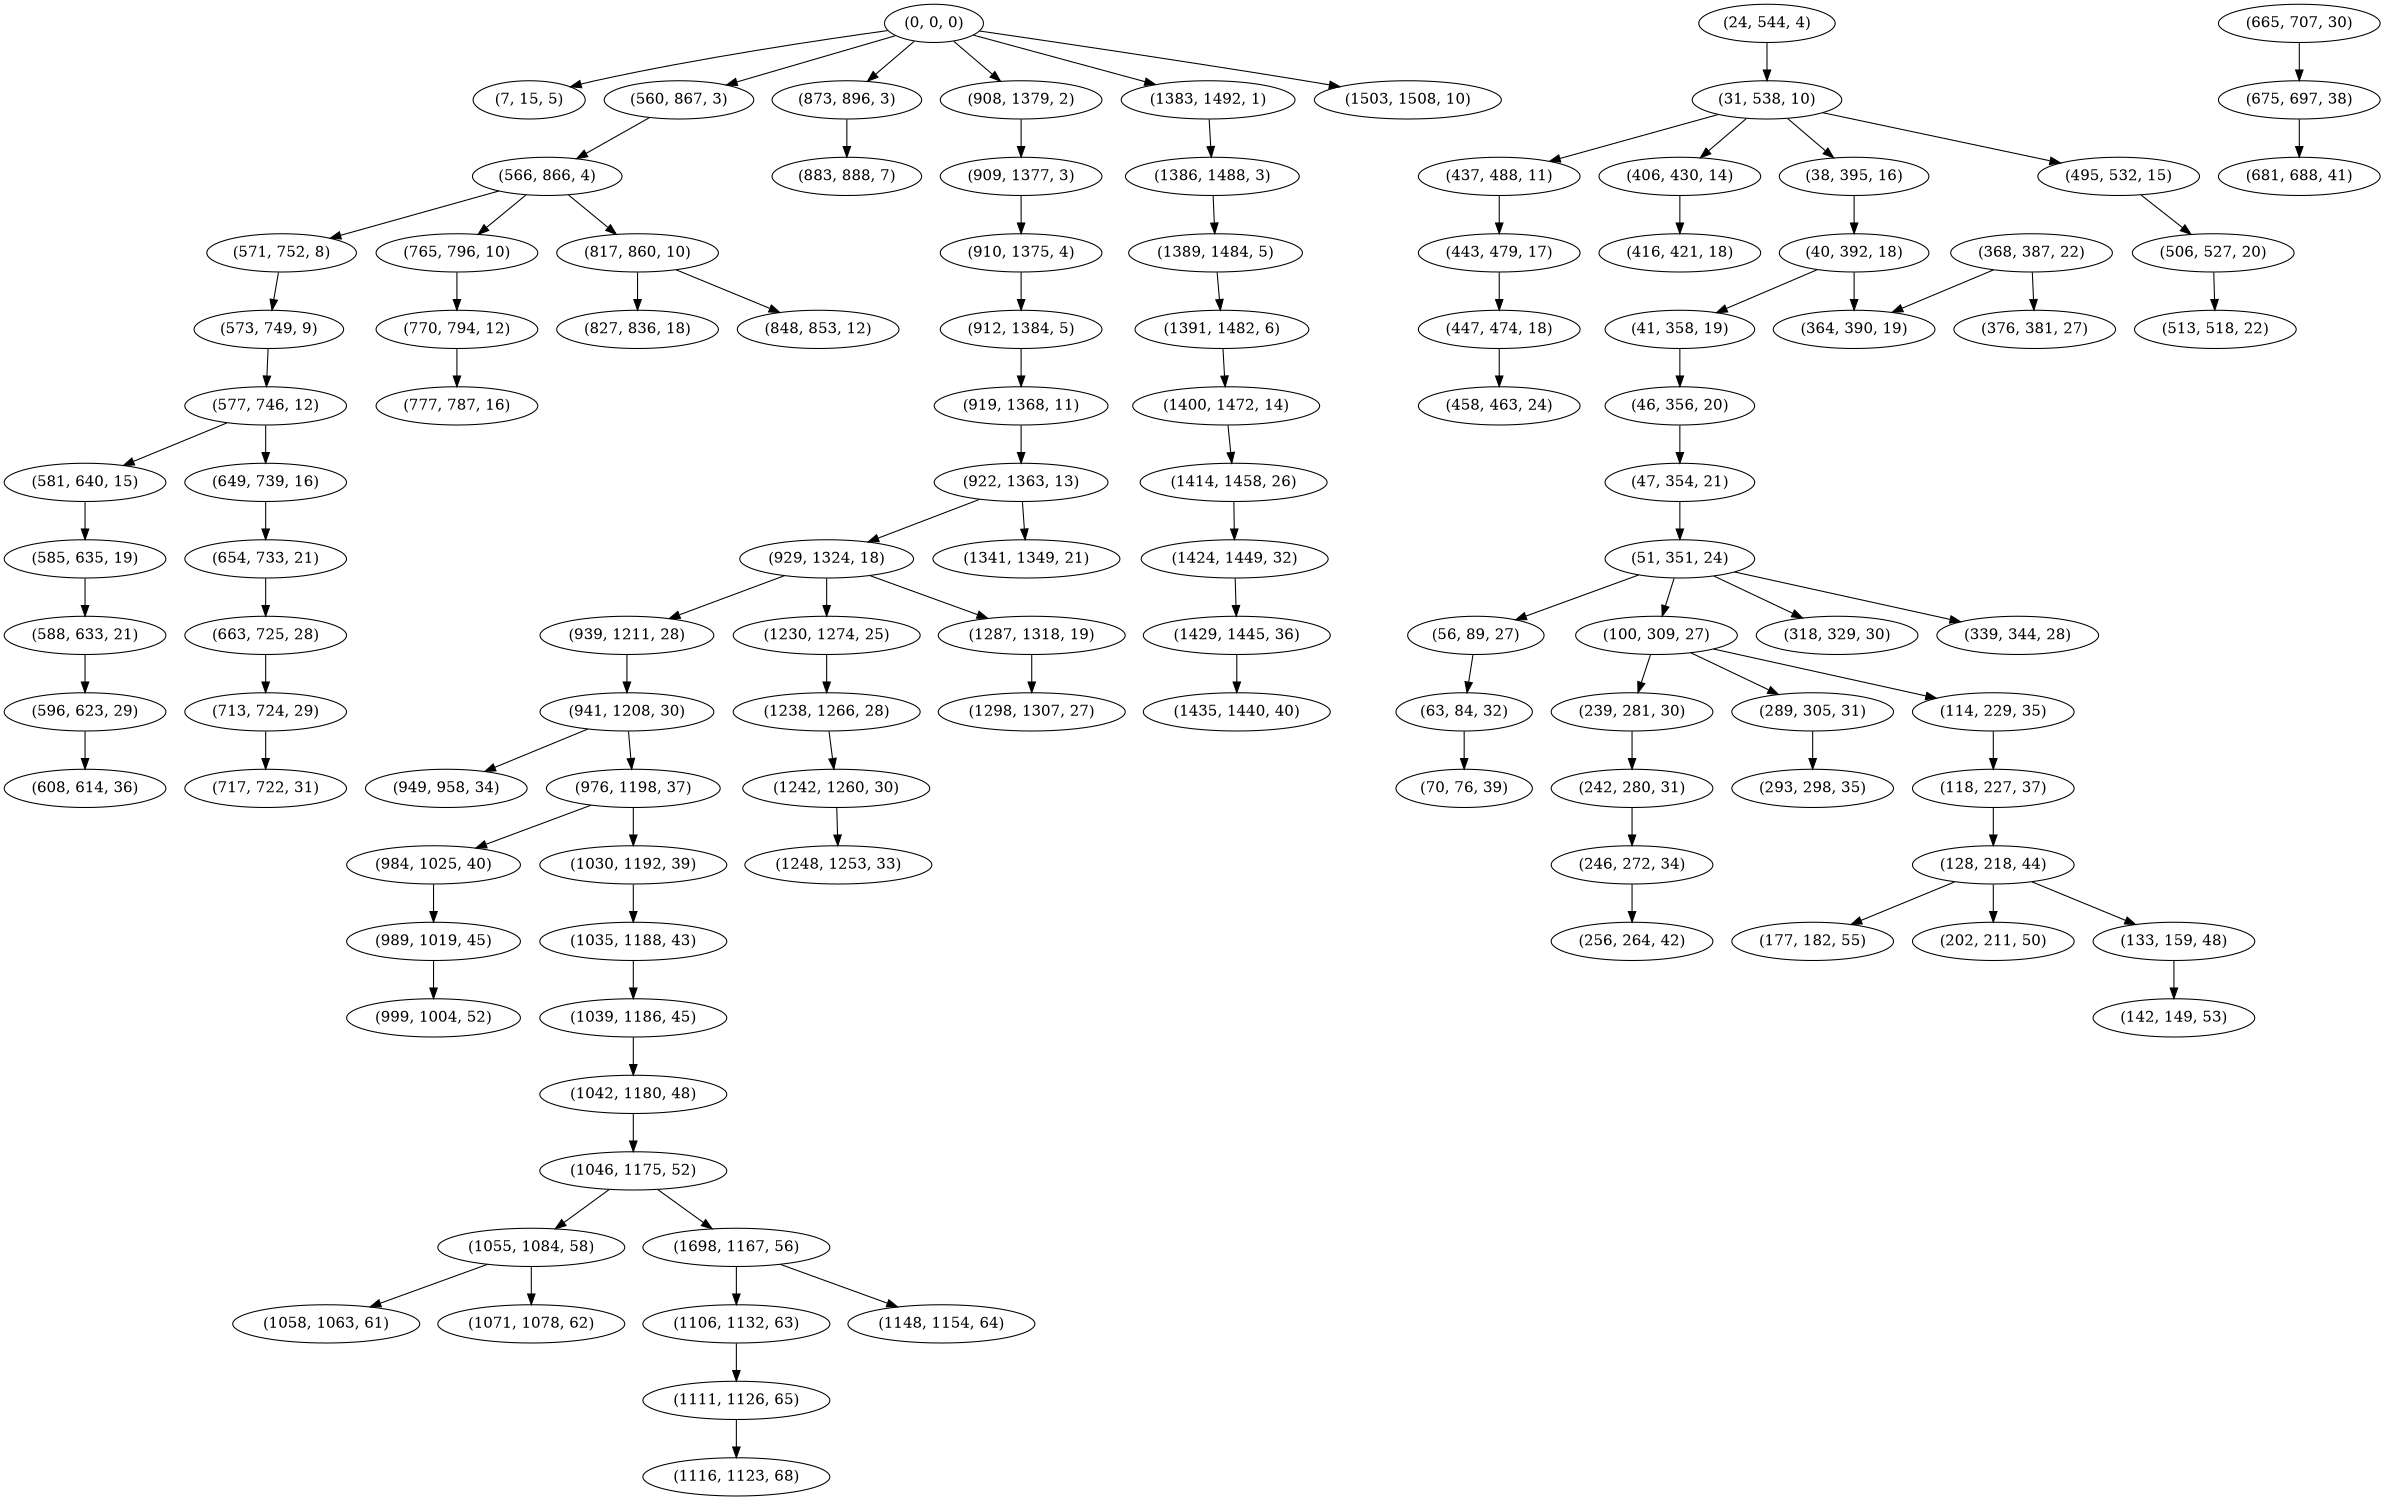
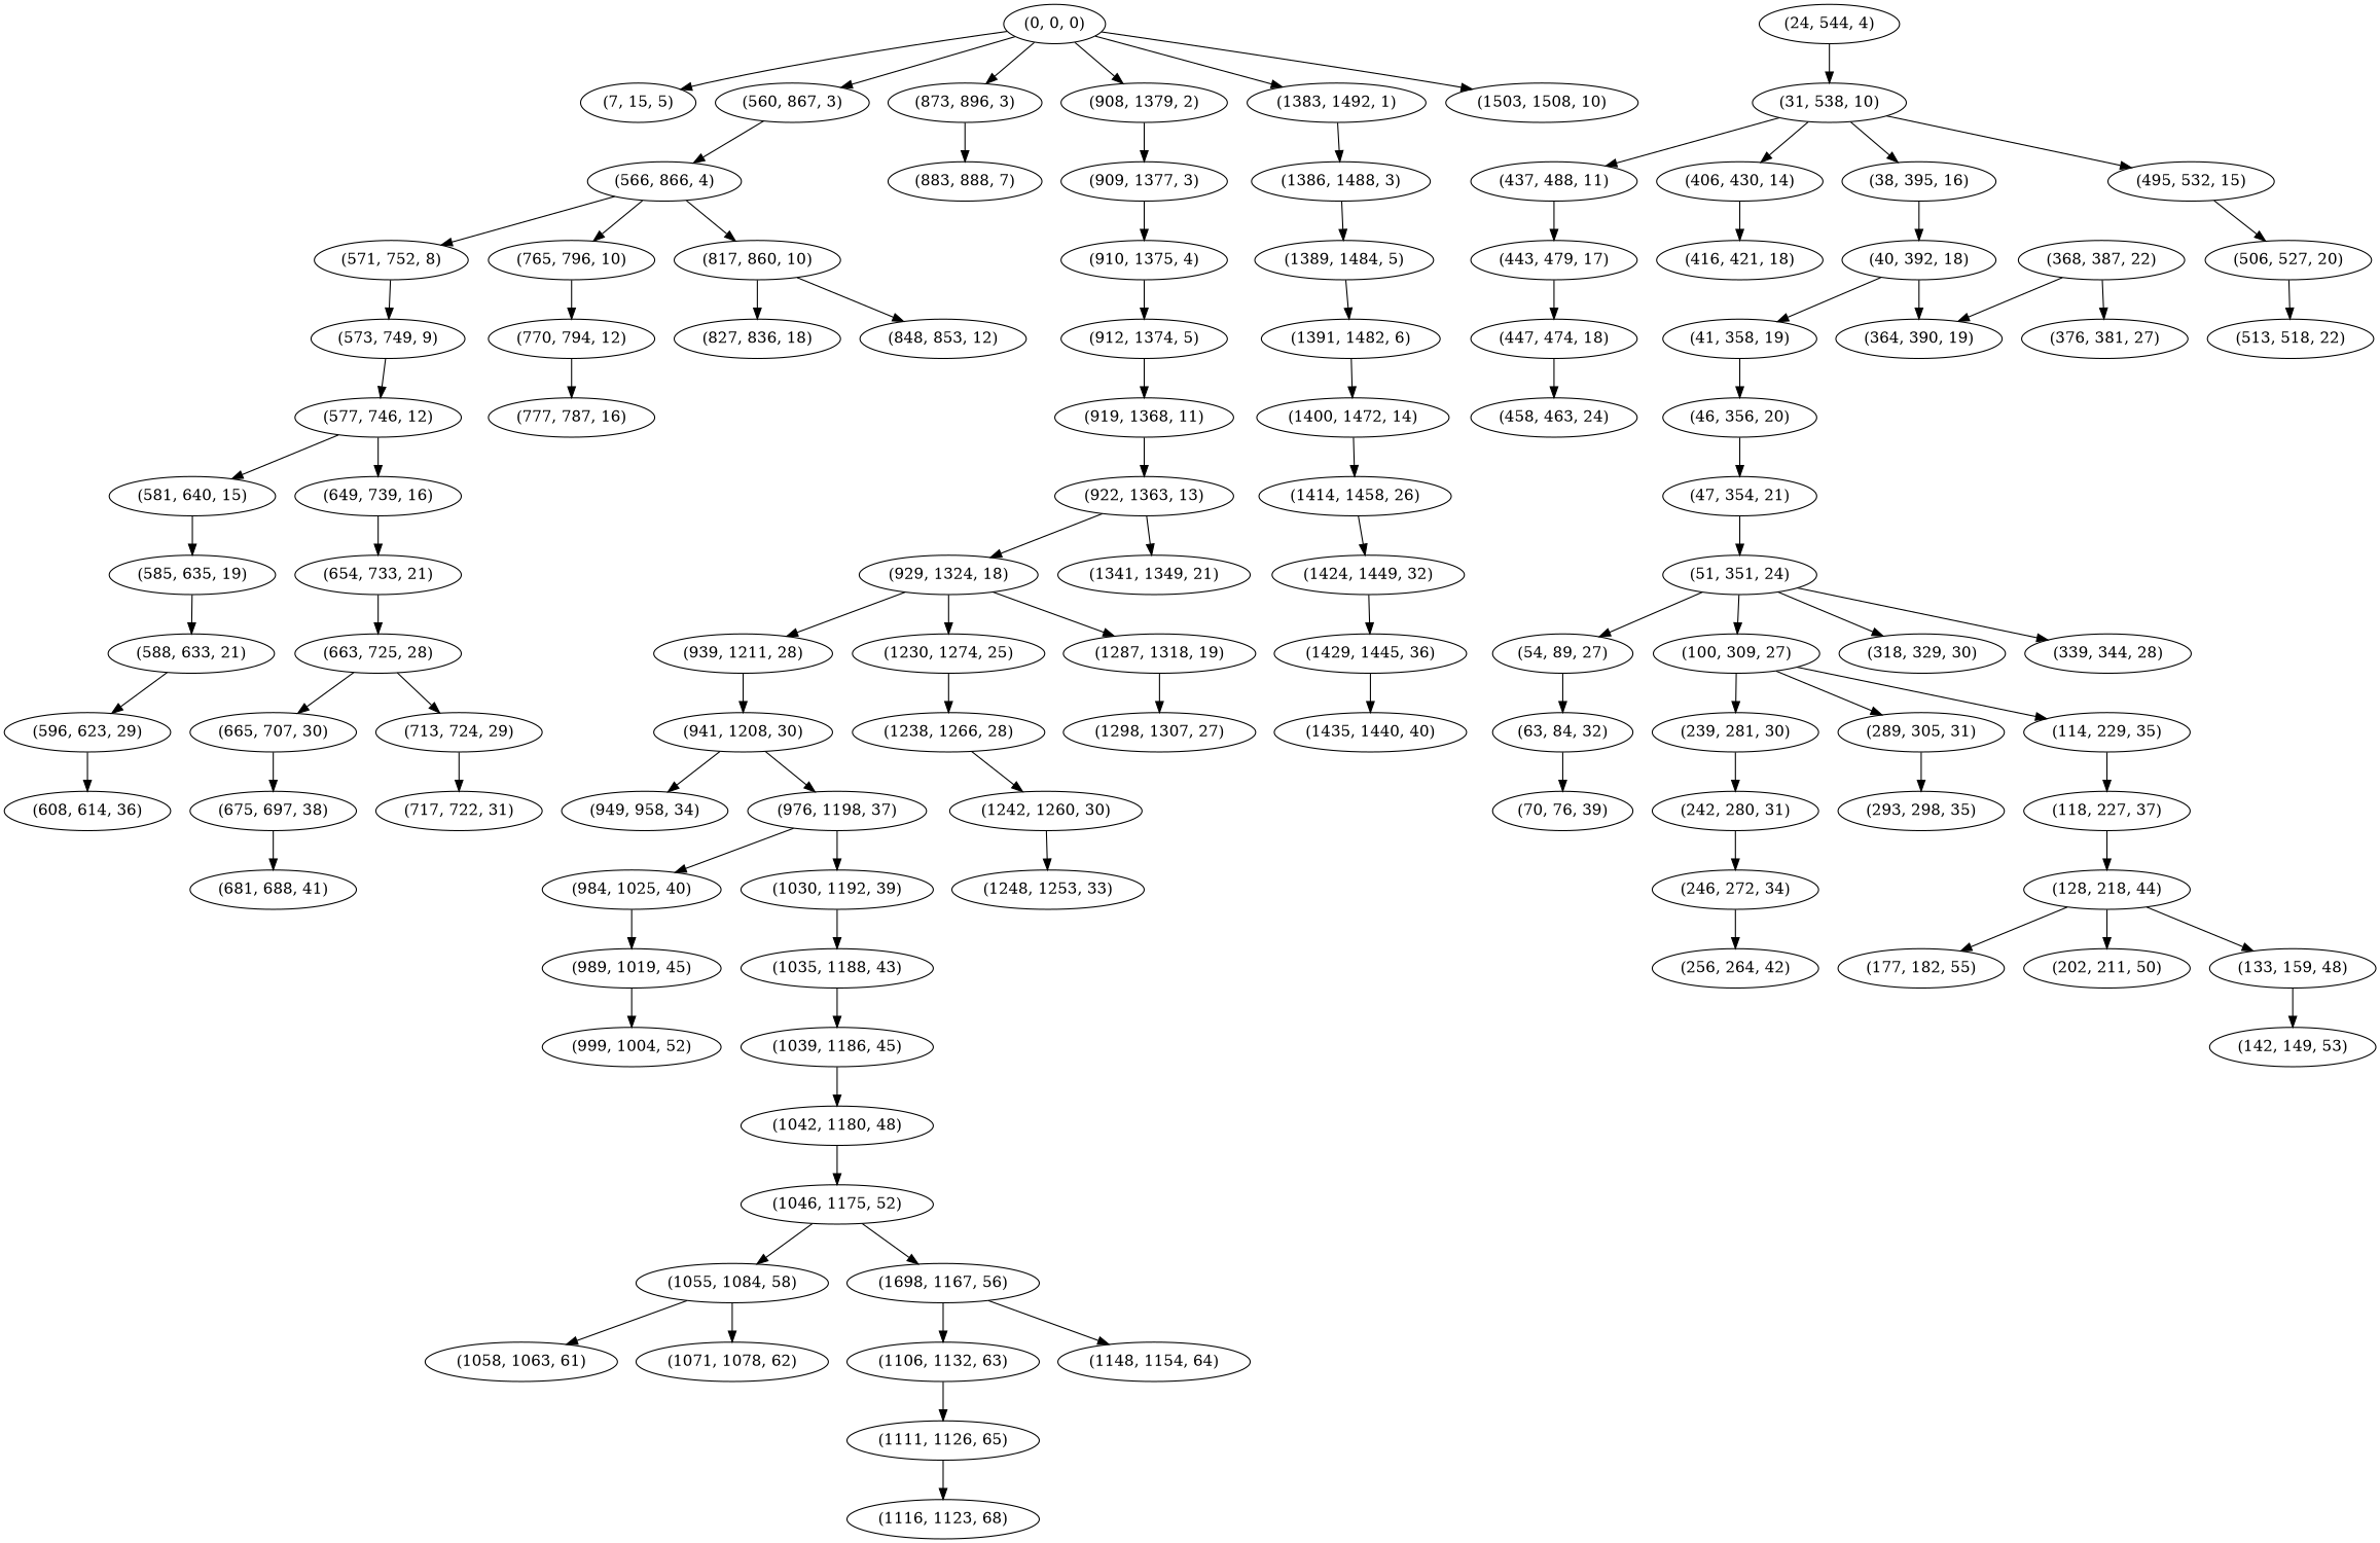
  digraph {
    "(0, 0, 0)"
    "(7, 15, 5)"
    "(560, 867, 3)"
    "(873, 896, 3)"
    "(908, 1379, 2)"
    "(1383, 1492, 1)"
    "(1503, 1508, 10)"
    "(24, 544, 4)"
    "(31, 538, 10)"
    "(566, 866, 4)"
    "(883, 888, 7)"
    "(909, 1377, 3)"
    "(1386, 1488, 3)"
    "(38, 395, 16)"
    "(406, 430, 14)"
    "(437, 488, 11)"
    "(495, 532, 15)"
    "(40, 392, 18)"
    "(416, 421, 18)"
    "(443, 479, 17)"
    "(506, 527, 20)"
    "(41, 358, 19)"
    "(364, 390, 19)"
    "(46, 356, 20)"
    "(47, 354, 21)"
    "(51, 351, 24)"
-   "(56, 89, 27)"
+   "(56, 89, 27)" [label="(54, 89, 27)"]
    "(100, 309, 27)"
    "(318, 329, 30)"
    "(339, 344, 28)"
    "(63, 84, 32)"
    "(114, 229, 35)"
    "(239, 281, 30)"
    "(289, 305, 31)"
    "(70, 76, 39)"
    "(118, 227, 37)"
    "(242, 280, 31)"
    "(293, 298, 35)"
    "(128, 218, 44)"
    "(133, 159, 48)"
    "(177, 182, 55)"
    "(202, 211, 50)"
    "(142, 149, 53)"
    "(246, 272, 34)"
    "(256, 264, 42)"
    "(368, 387, 22)"
    "(376, 381, 27)"
    "(447, 474, 18)"
    "(458, 463, 24)"
    "(513, 518, 22)"
    "(571, 752, 8)"
    "(765, 796, 10)"
    "(817, 860, 10)"
    "(573, 749, 9)"
    "(770, 794, 12)"
    "(827, 836, 18)"
    "(848, 853, 12)"
    "(577, 746, 12)"
    "(581, 640, 15)"
    "(649, 739, 16)"
    "(585, 635, 19)"
    "(654, 733, 21)"
    "(588, 633, 21)"
    "(596, 623, 29)"
    "(608, 614, 36)"
    "(663, 725, 28)"
    "(665, 707, 30)"
    "(713, 724, 29)"
    "(675, 697, 38)"
    "(717, 722, 31)"
    "(681, 688, 41)"
    "(777, 787, 16)"
    "(910, 1375, 4)"
-   "(912, 1374, 5)" [label="(912, 1384, 5)"]
+   "(912, 1374, 5)"
    "(919, 1368, 11)"
    "(922, 1363, 13)"
    "(929, 1324, 18)"
    "(1341, 1349, 21)"
    "(939, 1211, 28)"
    "(1230, 1274, 25)"
    "(1287, 1318, 19)"
    "(941, 1208, 30)"
    "(1238, 1266, 28)"
    "(1298, 1307, 27)"
    "(949, 958, 34)"
    "(976, 1198, 37)"
    "(984, 1025, 40)"
    "(1030, 1192, 39)"
    "(989, 1019, 45)"
    "(1035, 1188, 43)"
    "(999, 1004, 52)"
    "(1039, 1186, 45)"
    "(1042, 1180, 48)"
    "(1046, 1175, 52)"
    "(1055, 1084, 58)"
    n96 [label="(1698, 1167, 56)"]
    "(1058, 1063, 61)"
    "(1071, 1078, 62)"
    "(1106, 1132, 63)"
    "(1148, 1154, 64)"
    "(1111, 1126, 65)"
    "(1116, 1123, 68)"
    "(1242, 1260, 30)"
    "(1248, 1253, 33)"
    "(1389, 1484, 5)"
    "(1391, 1482, 6)"
    "(1400, 1472, 14)"
    "(1414, 1458, 26)"
    "(1424, 1449, 32)"
    "(1429, 1445, 36)"
    "(1435, 1440, 40)"
    "(0, 0, 0)" -> "(7, 15, 5)"
    "(0, 0, 0)" -> "(560, 867, 3)"
    "(0, 0, 0)" -> "(873, 896, 3)"
    "(0, 0, 0)" -> "(908, 1379, 2)"
    "(0, 0, 0)" -> "(1383, 1492, 1)"
    "(0, 0, 0)" -> "(1503, 1508, 10)"
    "(560, 867, 3)" -> "(566, 866, 4)"
    "(873, 896, 3)" -> "(883, 888, 7)"
    "(908, 1379, 2)" -> "(909, 1377, 3)"
    "(1383, 1492, 1)" -> "(1386, 1488, 3)"
    "(24, 544, 4)" -> "(31, 538, 10)"
    "(31, 538, 10)" -> "(38, 395, 16)"
    "(31, 538, 10)" -> "(406, 430, 14)"
    "(31, 538, 10)" -> "(437, 488, 11)"
    "(31, 538, 10)" -> "(495, 532, 15)"
    "(566, 866, 4)" -> "(571, 752, 8)"
    "(566, 866, 4)" -> "(765, 796, 10)"
    "(566, 866, 4)" -> "(817, 860, 10)"
    "(909, 1377, 3)" -> "(910, 1375, 4)"
    "(1386, 1488, 3)" -> "(1389, 1484, 5)"
    "(38, 395, 16)" -> "(40, 392, 18)"
    "(406, 430, 14)" -> "(416, 421, 18)"
    "(437, 488, 11)" -> "(443, 479, 17)"
    "(495, 532, 15)" -> "(506, 527, 20)"
    "(40, 392, 18)" -> "(41, 358, 19)"
    "(40, 392, 18)" -> "(364, 390, 19)"
    "(443, 479, 17)" -> "(447, 474, 18)"
    "(506, 527, 20)" -> "(513, 518, 22)"
    "(41, 358, 19)" -> "(46, 356, 20)"
    "(46, 356, 20)" -> "(47, 354, 21)"
    "(47, 354, 21)" -> "(51, 351, 24)"
    "(51, 351, 24)" -> "(56, 89, 27)"
    "(51, 351, 24)" -> "(100, 309, 27)"
    "(51, 351, 24)" -> "(318, 329, 30)"
    "(51, 351, 24)" -> "(339, 344, 28)"
    "(56, 89, 27)" -> "(63, 84, 32)"
    "(100, 309, 27)" -> "(114, 229, 35)"
    "(100, 309, 27)" -> "(239, 281, 30)"
    "(100, 309, 27)" -> "(289, 305, 31)"
    "(63, 84, 32)" -> "(70, 76, 39)"
    "(114, 229, 35)" -> "(118, 227, 37)"
    "(239, 281, 30)" -> "(242, 280, 31)"
    "(289, 305, 31)" -> "(293, 298, 35)"
    "(118, 227, 37)" -> "(128, 218, 44)"
    "(242, 280, 31)" -> "(246, 272, 34)"
    "(128, 218, 44)" -> "(133, 159, 48)"
    "(128, 218, 44)" -> "(177, 182, 55)"
    "(128, 218, 44)" -> "(202, 211, 50)"
    "(133, 159, 48)" -> "(142, 149, 53)"
    "(246, 272, 34)" -> "(256, 264, 42)"
    "(368, 387, 22)" -> "(364, 390, 19)"
    "(368, 387, 22)" -> "(376, 381, 27)"
    "(447, 474, 18)" -> "(458, 463, 24)"
    "(571, 752, 8)" -> "(573, 749, 9)"
    "(765, 796, 10)" -> "(770, 794, 12)"
    "(817, 860, 10)" -> "(827, 836, 18)"
    "(817, 860, 10)" -> "(848, 853, 12)"
    "(573, 749, 9)" -> "(577, 746, 12)"
    "(770, 794, 12)" -> "(777, 787, 16)"
    "(577, 746, 12)" -> "(581, 640, 15)"
    "(577, 746, 12)" -> "(649, 739, 16)"
    "(581, 640, 15)" -> "(585, 635, 19)"
    "(649, 739, 16)" -> "(654, 733, 21)"
    "(585, 635, 19)" -> "(588, 633, 21)"
    "(654, 733, 21)" -> "(663, 725, 28)"
    "(588, 633, 21)" -> "(596, 623, 29)"
    "(596, 623, 29)" -> "(608, 614, 36)"
+   "(663, 725, 28)" -> "(665, 707, 30)"
    "(663, 725, 28)" -> "(713, 724, 29)"
    "(665, 707, 30)" -> "(675, 697, 38)"
    "(713, 724, 29)" -> "(717, 722, 31)"
    "(675, 697, 38)" -> "(681, 688, 41)"
    "(910, 1375, 4)" -> "(912, 1374, 5)"
    "(912, 1374, 5)" -> "(919, 1368, 11)"
    "(919, 1368, 11)" -> "(922, 1363, 13)"
    "(922, 1363, 13)" -> "(929, 1324, 18)"
    "(922, 1363, 13)" -> "(1341, 1349, 21)"
    "(929, 1324, 18)" -> "(939, 1211, 28)"
    "(929, 1324, 18)" -> "(1230, 1274, 25)"
    "(929, 1324, 18)" -> "(1287, 1318, 19)"
    "(939, 1211, 28)" -> "(941, 1208, 30)"
    "(1230, 1274, 25)" -> "(1238, 1266, 28)"
    "(1287, 1318, 19)" -> "(1298, 1307, 27)"
    "(941, 1208, 30)" -> "(949, 958, 34)"
    "(941, 1208, 30)" -> "(976, 1198, 37)"
    "(1238, 1266, 28)" -> "(1242, 1260, 30)"
    "(976, 1198, 37)" -> "(984, 1025, 40)"
    "(976, 1198, 37)" -> "(1030, 1192, 39)"
    "(984, 1025, 40)" -> "(989, 1019, 45)"
    "(1030, 1192, 39)" -> "(1035, 1188, 43)"
    "(989, 1019, 45)" -> "(999, 1004, 52)"
    "(1035, 1188, 43)" -> "(1039, 1186, 45)"
    "(1039, 1186, 45)" -> "(1042, 1180, 48)"
    "(1042, 1180, 48)" -> "(1046, 1175, 52)"
    "(1046, 1175, 52)" -> "(1055, 1084, 58)"
    "(1046, 1175, 52)" -> n96
    "(1055, 1084, 58)" -> "(1058, 1063, 61)"
    "(1055, 1084, 58)" -> "(1071, 1078, 62)"
    n96 -> "(1106, 1132, 63)"
    n96 -> "(1148, 1154, 64)"
    "(1106, 1132, 63)" -> "(1111, 1126, 65)"
    "(1111, 1126, 65)" -> "(1116, 1123, 68)"
    "(1242, 1260, 30)" -> "(1248, 1253, 33)"
    "(1389, 1484, 5)" -> "(1391, 1482, 6)"
    "(1391, 1482, 6)" -> "(1400, 1472, 14)"
    "(1400, 1472, 14)" -> "(1414, 1458, 26)"
    "(1414, 1458, 26)" -> "(1424, 1449, 32)"
    "(1424, 1449, 32)" -> "(1429, 1445, 36)"
    "(1429, 1445, 36)" -> "(1435, 1440, 40)"
  }
